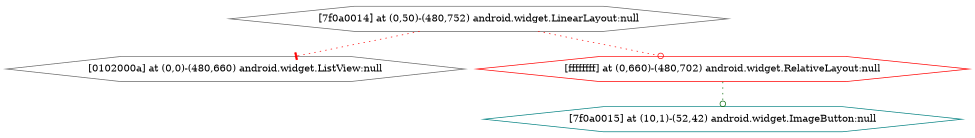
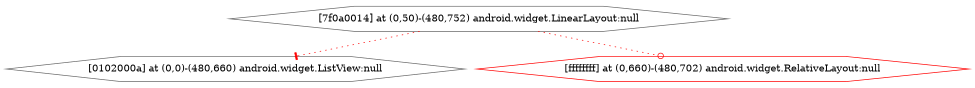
  strict digraph {
    node [color=gray40 shape=hexagon]
    edge [color=red style=dotted arrowhead=odot]
    n1 [label="[7f0a0014] at (0,50)-(480,752) android.widget.LinearLayout:null"]
    n2 [label="[0102000a] at (0,0)-(480,660) android.widget.ListView:null"]
    n3 [label="[ffffffff] at (0,660)-(480,702) android.widget.RelativeLayout:null" color=red]
-   n4 [label="[7f0a0015] at (10,1)-(52,42) android.widget.ImageButton:null" color=teal]
    n1 -> n2 [arrowhead=tee]
    n1 -> n3
-   n3 -> n4 [color=darkgreen]
  }
